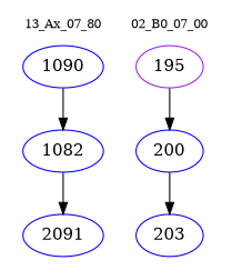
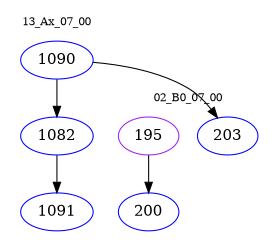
  digraph {
    node [color=blue]
    edge [color=black]
    n1 [label=1082]
    n2 [label=1090]
-   n3 [label=2091]
+   n3 [label=1091]
    n4 [label=200]
    n5 [label=203]
    n6 [color=purple label=195]
    subgraph cluster_1 {
      color=white
      fontsize=10
-     label="13_Ax_07_80"
+     label="13_Ax_07_00"
      n1
      n2
      n3
    }
    subgraph cluster_2 {
      color=white
      fontsize=10
      label="02_B0_07_00"
      n4
      n5
      n6
    }
    n1 -> n3
    n2 -> n1
-   n4 -> n5
+   n2 -> n5
    n6 -> n4
  }
